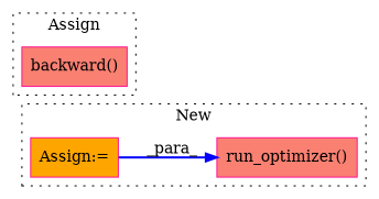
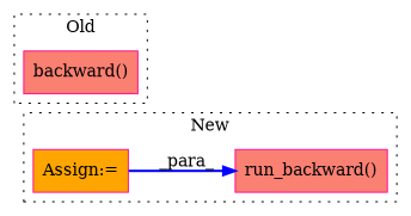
  digraph {
    rankdir=LR
    node [a=75 shape=box style=filled fillcolor=salmon color=deeppink]
-   n1 [l="19,1" label="run_optimizer()" s="10350,10402"]
+   n1 [l="19,1" label="run_backward()" s="10350,10402"]
    n2 [a=68 l=3 label="Assign:=" s=9289 fillcolor=orange]
    n3 [l=15 label="backward()" s=9383]
    subgraph cluster_1 {
      label=New
      style=dotted
      n1
      n2
    }
    subgraph cluster_2 {
-     label=Assign
+     label=Old
      style=dotted
      n3
    }
    n2 -> n1 [label=_para_ color=blue style=bold]
  }
